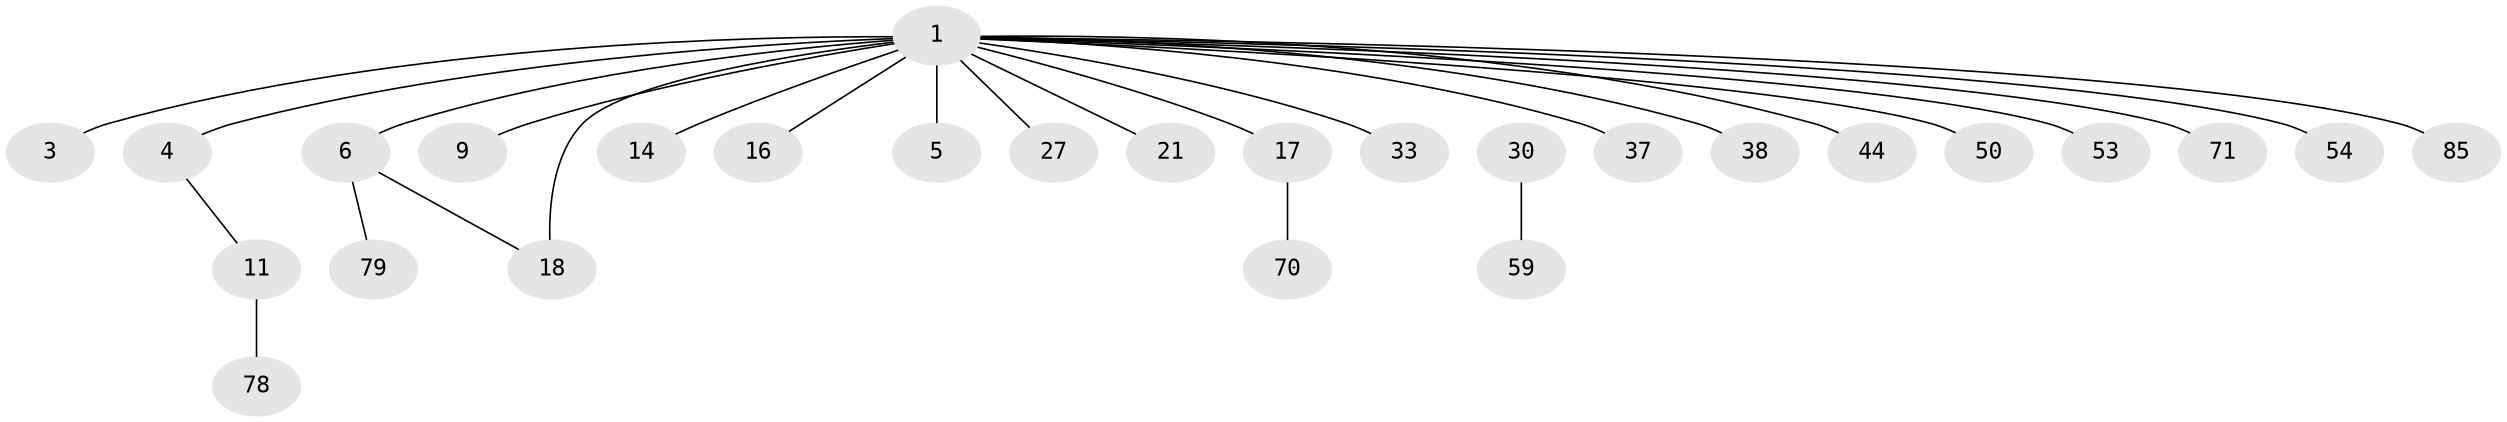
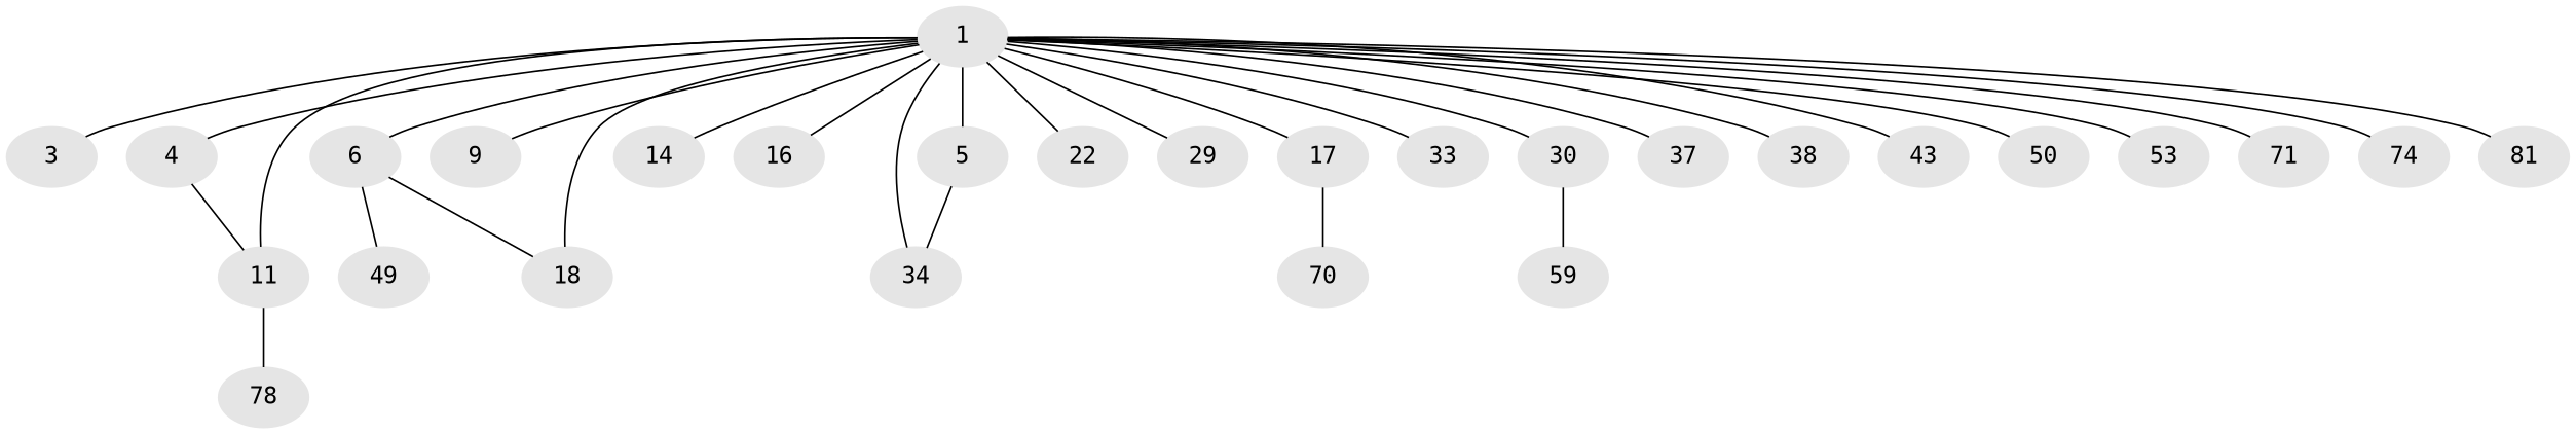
  graph {
    fontname="DejaVu Sans Mono"
    node [color=gray90 fontname="DejaVu Sans Mono" style=filled]
    edge [fontname="DejaVu Sans Mono"]
    1 [super="+2+10+8+7+52+13+21"]
    3
    4 [super="+42"]
    5 [super="+28+56+57+15"]
    6 [super="+23"]
    9 [super="+69+26"]
    11 [super="+24+68+40"]
    14
    16 [super="+25"]
    17 [super="+32+77+54+79+19+39+31"]
    18
-   22 [label=27]
-   29 [label=21]
+   22
+   29
    30
    33
+   34 [super="+43+45"]
    37
    38
-   44
+   44 [label=43]
    50
    53
    71
-   74 [label=54]
-   81 [label=85]
-   49 [label=79]
+   74
+   81
+   49
    78
    70
    59
    1 -- 3
    1 -- 4
    1 -- 5
    1 -- 6 [weight=2]
    1 -- 9
+   1 -- 11 [weight=3]
    1 -- 14
    1 -- 16
    1 -- 17
    1 -- 18 [weight=2]
    1 -- 22
    1 -- 29
+   1 -- 30
    1 -- 33
+   1 -- 34
    1 -- 37
    1 -- 38
    1 -- 44
    1 -- 50
    1 -- 53
    1 -- 71
    1 -- 74
    1 -- 81
    4 -- 11
+   5 -- 34
    6 -- 18
    6 -- 49
    11 -- 78
    17 -- 70
    30 -- 59
  }
